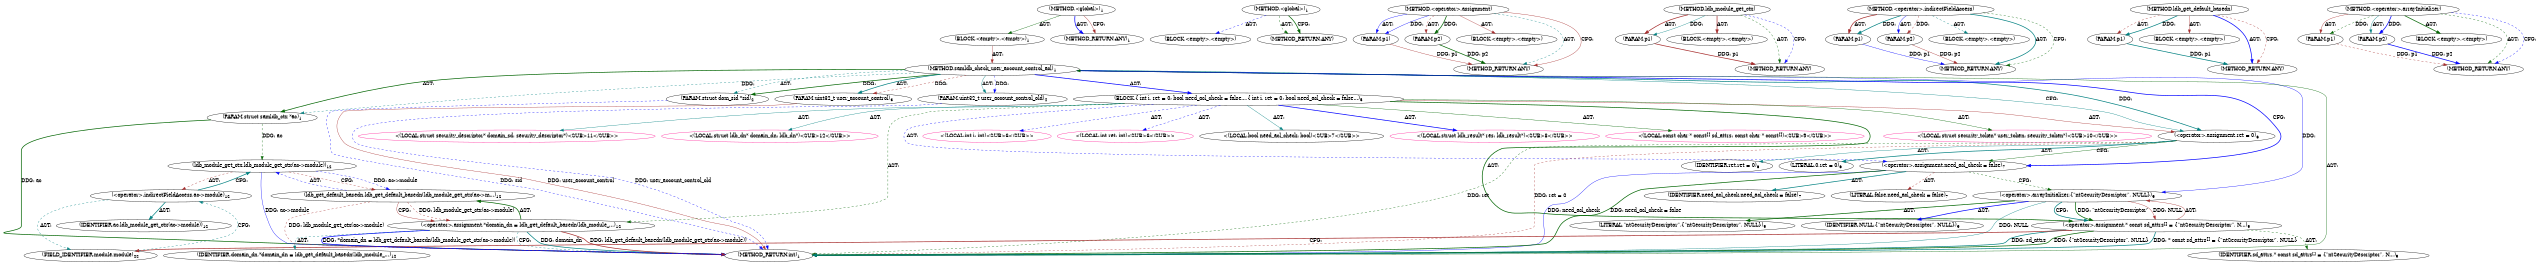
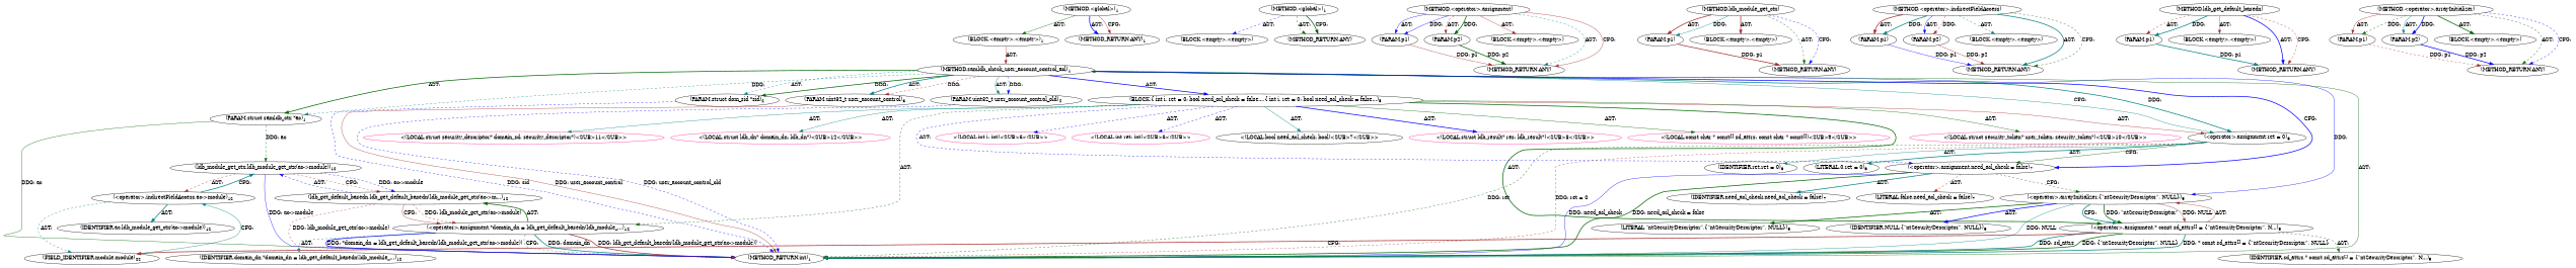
  digraph {
    edge [color=teal style=bold]
    n1 [label=<(METHOD,samldb_check_user_account_control_acl)<SUB>1</SUB>>]
    n2 [label=<(PARAM,struct samldb_ctx *ac)<SUB>1</SUB>>]
    n3 [label=<(PARAM,struct dom_sid *sid)<SUB>2</SUB>>]
    n4 [label=<(PARAM,uint32_t user_account_control)<SUB>3</SUB>>]
    n5 [label=<(PARAM,uint32_t user_account_control_old)<SUB>4</SUB>>]
    n6 [label=<(BLOCK,{ 	int i, ret = 0; 	bool need_acl_check = false...,{ 	int i, ret = 0; 	bool need_acl_check = false...)<SUB>5</SUB>>]
    n7 [label=<(&lt;operator&gt;.assignment,ret = 0)<SUB>6</SUB>>]
    n8 [label=<(&lt;operator&gt;.assignment,need_acl_check = false)<SUB>7</SUB>>]
    n9 [label=<(&lt;operator&gt;.arrayInitializer,{&quot;ntSecurityDescriptor&quot;, NULL})<SUB>9</SUB>>]
    n10 [label=<(METHOD_RETURN,int)<SUB>1</SUB>>]
    n11 [label=<(ldb_module_get_ctx,ldb_module_get_ctx(ac-&gt;module))<SUB>12</SUB>>]
    n12 [color=deeppink label="<(LOCAL,int i: int)<SUB>6</SUB>>"]
    n13 [color=deeppink label="<(LOCAL,int ret: int)<SUB>6</SUB>>"]
    n14 [color=black label="<(LOCAL,bool need_acl_check: bool)<SUB>7</SUB>>"]
    n15 [color=deeppink label="<(LOCAL,struct ldb_result* res: ldb_result*)<SUB>8</SUB>>"]
    n16 [color=deeppink label="<(LOCAL,const char * const[] sd_attrs: const char * const[])<SUB>9</SUB>>"]
    n17 [label=<(&lt;operator&gt;.assignment,* const sd_attrs[] = {&quot;ntSecurityDescriptor&quot;, N...)<SUB>9</SUB>>]
    n18 [color=deeppink label="<(LOCAL,struct security_token* user_token: security_token*)<SUB>10</SUB>>"]
    n19 [color=deeppink label="<(LOCAL,struct security_descriptor* domain_sd: security_descriptor*)<SUB>11</SUB>>"]
    n20 [color=deeppink label="<(LOCAL,struct ldb_dn* domain_dn: ldb_dn*)<SUB>12</SUB>>"]
    n21 [label=<(&lt;operator&gt;.assignment,*domain_dn = ldb_get_default_basedn(ldb_module_...)<SUB>12</SUB>>]
    n22 [label=<(IDENTIFIER,ret,ret = 0)<SUB>6</SUB>>]
    n23 [label=<(LITERAL,0,ret = 0)<SUB>6</SUB>>]
    n24 [label=<(IDENTIFIER,need_acl_check,need_acl_check = false)<SUB>7</SUB>>]
    n25 [label=<(LITERAL,false,need_acl_check = false)<SUB>7</SUB>>]
    n26 [label=<(LITERAL,&quot;ntSecurityDescriptor&quot;,{&quot;ntSecurityDescriptor&quot;, NULL})<SUB>9</SUB>>]
    n27 [label=<(IDENTIFIER,NULL,{&quot;ntSecurityDescriptor&quot;, NULL})<SUB>9</SUB>>]
    n28 [label=<(ldb_get_default_basedn,ldb_get_default_basedn(ldb_module_get_ctx(ac-&gt;m...)<SUB>12</SUB>>]
    n29 [label=<(&lt;operator&gt;.indirectFieldAccess,ac-&gt;module)<SUB>12</SUB>>]
    n30 [label=<(IDENTIFIER,sd_attrs,* const sd_attrs[] = {&quot;ntSecurityDescriptor&quot;, N...)<SUB>9</SUB>>]
    n31 [label=<(FIELD_IDENTIFIER,module,module)<SUB>22</SUB>>]
    n32 [label=<(IDENTIFIER,domain_dn,*domain_dn = ldb_get_default_basedn(ldb_module_...)<SUB>12</SUB>>]
    n33 [label=<(IDENTIFIER,ac,ldb_module_get_ctx(ac-&gt;module))<SUB>12</SUB>>]
    n34 [label=<(METHOD,&lt;global&gt;)<SUB>1</SUB>>]
    n35 [label=<(BLOCK,&lt;empty&gt;,&lt;empty&gt;)<SUB>1</SUB>>]
    n36 [label=<(METHOD_RETURN,ANY)<SUB>1</SUB>>]
    n37 [label=<(METHOD,&lt;global&gt;)<SUB>1</SUB>>]
    n38 [label=<(BLOCK,&lt;empty&gt;,&lt;empty&gt;)>]
    n39 [label=<(METHOD_RETURN,ANY)>]
    n40 [label=<(METHOD,&lt;operator&gt;.assignment)>]
    n41 [label=<(PARAM,p1)>]
    n42 [label=<(PARAM,p2)>]
    n43 [label=<(BLOCK,&lt;empty&gt;,&lt;empty&gt;)>]
    n44 [label=<(METHOD_RETURN,ANY)>]
    n45 [label=<(METHOD,ldb_module_get_ctx)>]
    n46 [label=<(PARAM,p1)>]
    n47 [label=<(BLOCK,&lt;empty&gt;,&lt;empty&gt;)>]
    n48 [label=<(METHOD_RETURN,ANY)>]
    n49 [label=<(METHOD,&lt;operator&gt;.indirectFieldAccess)>]
    n50 [label=<(PARAM,p1)>]
    n51 [label=<(PARAM,p2)>]
    n52 [label=<(BLOCK,&lt;empty&gt;,&lt;empty&gt;)>]
    n53 [label=<(METHOD_RETURN,ANY)>]
    n54 [label=<(METHOD,ldb_get_default_basedn)>]
    n55 [label=<(PARAM,p1)>]
    n56 [label=<(BLOCK,&lt;empty&gt;,&lt;empty&gt;)>]
    n57 [label=<(METHOD_RETURN,ANY)>]
    n58 [label=<(METHOD,&lt;operator&gt;.arrayInitializer)>]
    n59 [label=<(PARAM,p1)>]
    n60 [label=<(PARAM,p2)>]
    n61 [label=<(BLOCK,&lt;empty&gt;,&lt;empty&gt;)>]
    n62 [label=<(METHOD_RETURN,ANY)>]
    n1 -> n2 [color=darkgreen label="AST: "]
    n1 -> n2 [label="DDG: " style=dashed]
    n1 -> n3 [label="AST: " style=dashed]
    n1 -> n3 [color=darkgreen label="DDG: "]
    n1 -> n4 [label="AST: "]
    n1 -> n4 [color=brown label="DDG: " style=dashed]
    n1 -> n5 [label="AST: " style=solid]
    n1 -> n5 [color=blue label="DDG: " style=dashed]
    n1 -> n6 [color=blue label="AST: "]
    n1 -> n7 [label="CFG: " style=solid]
    n1 -> n7 [label="DDG: "]
    n1 -> n8 [color=blue label="CFG: "]
    n1 -> n9 [color=blue label="DDG: " style=solid]
-   n2 -> n10 [color=darkgreen label="DDG: ac"]
+   n2 -> n10 [color=darkgreen label="DDG: ac" style=solid]
    n2 -> n11 [color=darkgreen label="DDG: ac" style=dashed]
    n3 -> n10 [color=blue label="DDG: sid" style=dashed]
    n4 -> n10 [color=brown label="DDG: user_account_control" style=solid]
    n5 -> n10 [color=blue label="DDG: user_account_control_old" style=dashed]
    n6 -> n7 [color=brown label="AST: " style=solid]
    n6 -> n8 [color=blue label="AST: " style=dashed]
    n6 -> n12 [color=blue label="AST: " style=dashed]
    n6 -> n13 [color=blue label="AST: " style=dashed]
    n6 -> n14 [label="AST: " style=solid]
    n6 -> n15 [color=blue label="AST: "]
    n6 -> n16 [color=darkgreen label="AST: " style=solid]
    n6 -> n17 [color=darkgreen label="AST: "]
    n6 -> n18 [color=darkgreen label="AST: " style=solid]
    n6 -> n19 [label="AST: " style=solid]
    n6 -> n20 [label="AST: " style=solid]
    n6 -> n21 [color=darkgreen label="AST: " style=dashed]
    n7 -> n8 [color=darkgreen label="CFG: " style=solid]
    n7 -> n10 [color=darkgreen label="DDG: ret" style=dashed]
    n7 -> n10 [color=brown label="DDG: ret = 0" style=dashed]
    n7 -> n22 [label="AST: " style=solid]
    n7 -> n23 [label="AST: "]
    n8 -> n9 [color=darkgreen label="CFG: " style=dashed]
    n8 -> n10 [color=blue label="DDG: need_acl_check" style=solid]
    n8 -> n10 [color=darkgreen label="DDG: need_acl_check = false"]
    n8 -> n24 [label="AST: "]
    n8 -> n25 [color=brown label="AST: " style=dashed]
    n9 -> n10 [label="DDG: NULL" style=solid]
    n9 -> n17 [label="CFG: "]
    n9 -> n17 [color=darkgreen label="DDG: &quot;ntSecurityDescriptor&quot;"]
    n9 -> n17 [color=brown label="DDG: NULL" style=solid]
    n9 -> n26 [color=darkgreen label="AST: "]
    n9 -> n27 [color=blue label="AST: "]
    n10 -> n1 [color=darkgreen label="AST: " style=solid]
    n11 -> n10 [color=blue label="DDG: ac-&gt;module" style=solid]
    n11 -> n28 [color=brown label="CFG: " style=dashed]
    n11 -> n28 [color=blue label="DDG: ac-&gt;module" style=dashed]
    n11 -> n29 [color=brown label="AST: " style=dashed]
    n17 -> n9 [color=brown label="AST: " style=solid]
    n17 -> n10 [label="DDG: sd_attrs"]
    n17 -> n10 [color=darkgreen label="DDG: {&quot;ntSecurityDescriptor&quot;, NULL}"]
    n17 -> n10 [label="DDG: * const sd_attrs[] = {&quot;ntSecurityDescriptor&quot;, NULL}"]
    n17 -> n30 [color=darkgreen label="AST: " style=dashed]
    n17 -> n31 [color=brown label="CFG: "]
    n21 -> n10 [label="CFG: " style=dashed]
    n21 -> n10 [label="DDG: domain_dn"]
    n21 -> n10 [color=brown label="DDG: ldb_get_default_basedn(ldb_module_get_ctx(ac-&gt;module))"]
    n21 -> n10 [color=blue label="DDG: *domain_dn = ldb_get_default_basedn(ldb_module_get_ctx(ac-&gt;module))"]
    n21 -> n28 [color=darkgreen label="AST: "]
    n21 -> n32 [label="AST: " style=dashed]
    n28 -> n10 [color=brown label="DDG: ldb_module_get_ctx(ac-&gt;module)" style=dashed]
    n28 -> n11 [color=blue label="AST: " style=dashed]
    n28 -> n21 [color=brown label="CFG: " style=solid]
    n28 -> n21 [color=brown label="DDG: ldb_module_get_ctx(ac-&gt;module)" style=dashed]
    n29 -> n11 [label="CFG: "]
    n29 -> n31 [label="AST: " style=dashed]
    n29 -> n33 [label="AST: "]
-   n31 -> n29 [label="CFG: " style=dashed]
+   n31 -> n29 [label="CFG: " style=solid]
    n34 -> n35 [color=darkgreen label="AST: " style=solid]
    n34 -> n36 [color=blue label="AST: "]
    n34 -> n36 [color=brown label="CFG: " style=solid]
    n35 -> n1 [color=brown label="AST: " style=solid]
    n37 -> n38 [color=blue label="AST: " style=dashed]
    n37 -> n39 [color=darkgreen label="AST: " style=dashed]
    n37 -> n39 [color=darkgreen label="CFG: "]
    n40 -> n41 [color=blue label="AST: " style=solid]
    n40 -> n41 [color=blue label="DDG: " style=solid]
    n40 -> n42 [color=brown label="AST: " style=dashed]
    n40 -> n42 [color=darkgreen label="DDG: "]
    n40 -> n43 [color=brown label="AST: " style=solid]
    n40 -> n44 [label="AST: " style=dashed]
    n40 -> n44 [color=brown label="CFG: " style=solid]
    n41 -> n44 [color=brown label="DDG: p1" style=solid]
    n42 -> n44 [color=darkgreen label="DDG: p2"]
    n45 -> n46 [color=brown label="AST: "]
    n45 -> n46 [label="DDG: " style=solid]
    n45 -> n47 [color=brown label="AST: "]
    n45 -> n48 [color=darkgreen label="AST: " style=dashed]
    n45 -> n48 [color=blue label="CFG: " style=dashed]
    n46 -> n48 [color=brown label="DDG: p1"]
    n49 -> n50 [color=brown label="AST: "]
    n49 -> n50 [label="DDG: "]
    n49 -> n51 [color=blue label="AST: " style=solid]
    n49 -> n51 [color=brown label="DDG: " style=dashed]
    n49 -> n52 [label="AST: " style=dashed]
    n49 -> n53 [label="AST: "]
    n49 -> n53 [color=darkgreen label="CFG: " style=dashed]
    n50 -> n53 [color=blue label="DDG: p1" style=solid]
    n51 -> n53 [color=brown label="DDG: p2" style=solid]
    n54 -> n55 [color=brown label="AST: " style=dashed]
    n54 -> n55 [label="DDG: "]
    n54 -> n56 [color=brown label="AST: " style=solid]
    n54 -> n57 [color=blue label="AST: "]
    n54 -> n57 [color=brown label="CFG: " style=dashed]
    n55 -> n57 [label="DDG: p1"]
    n58 -> n59 [color=brown label="AST: " style=solid]
    n58 -> n59 [color=darkgreen label="DDG: " style=dashed]
    n58 -> n60 [label="AST: " style=solid]
    n58 -> n60 [color=blue label="DDG: "]
    n58 -> n61 [color=darkgreen label="AST: "]
    n58 -> n62 [color=darkgreen label="AST: " style=dashed]
    n58 -> n62 [color=blue label="CFG: " style=dashed]
    n59 -> n62 [color=brown label="DDG: p1" style=dashed]
    n60 -> n62 [color=blue label="DDG: p2"]
  }
